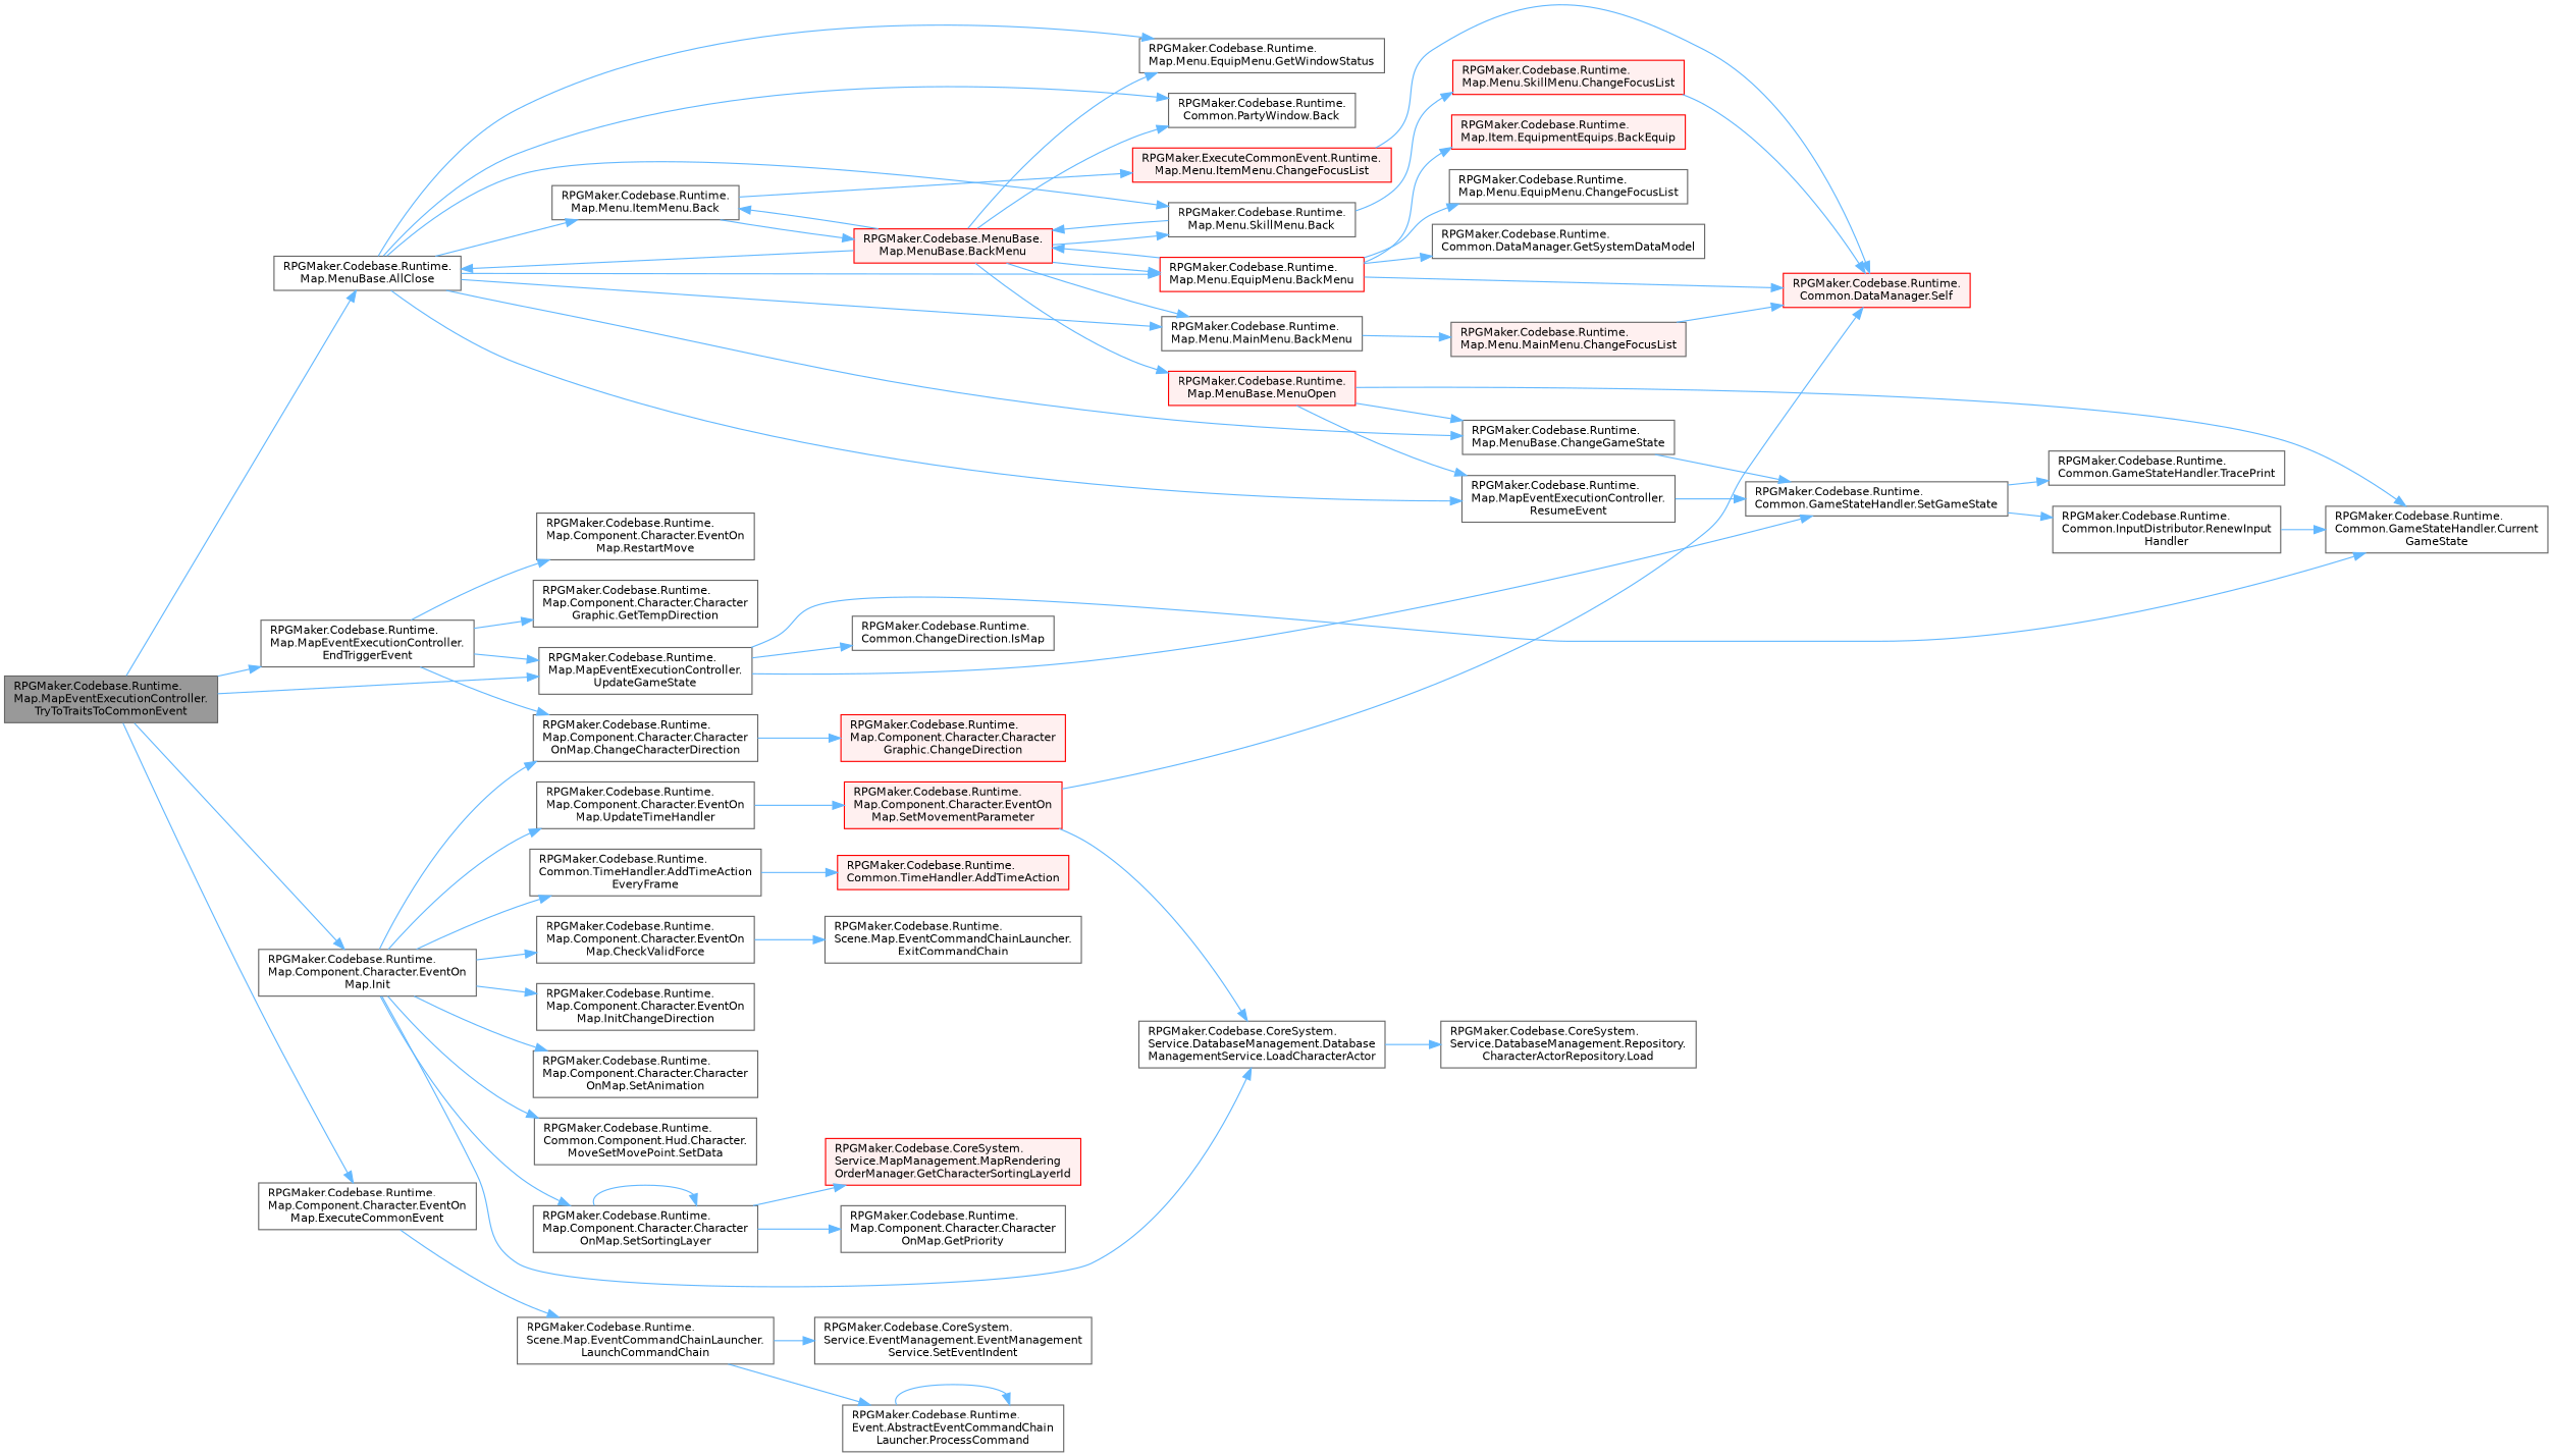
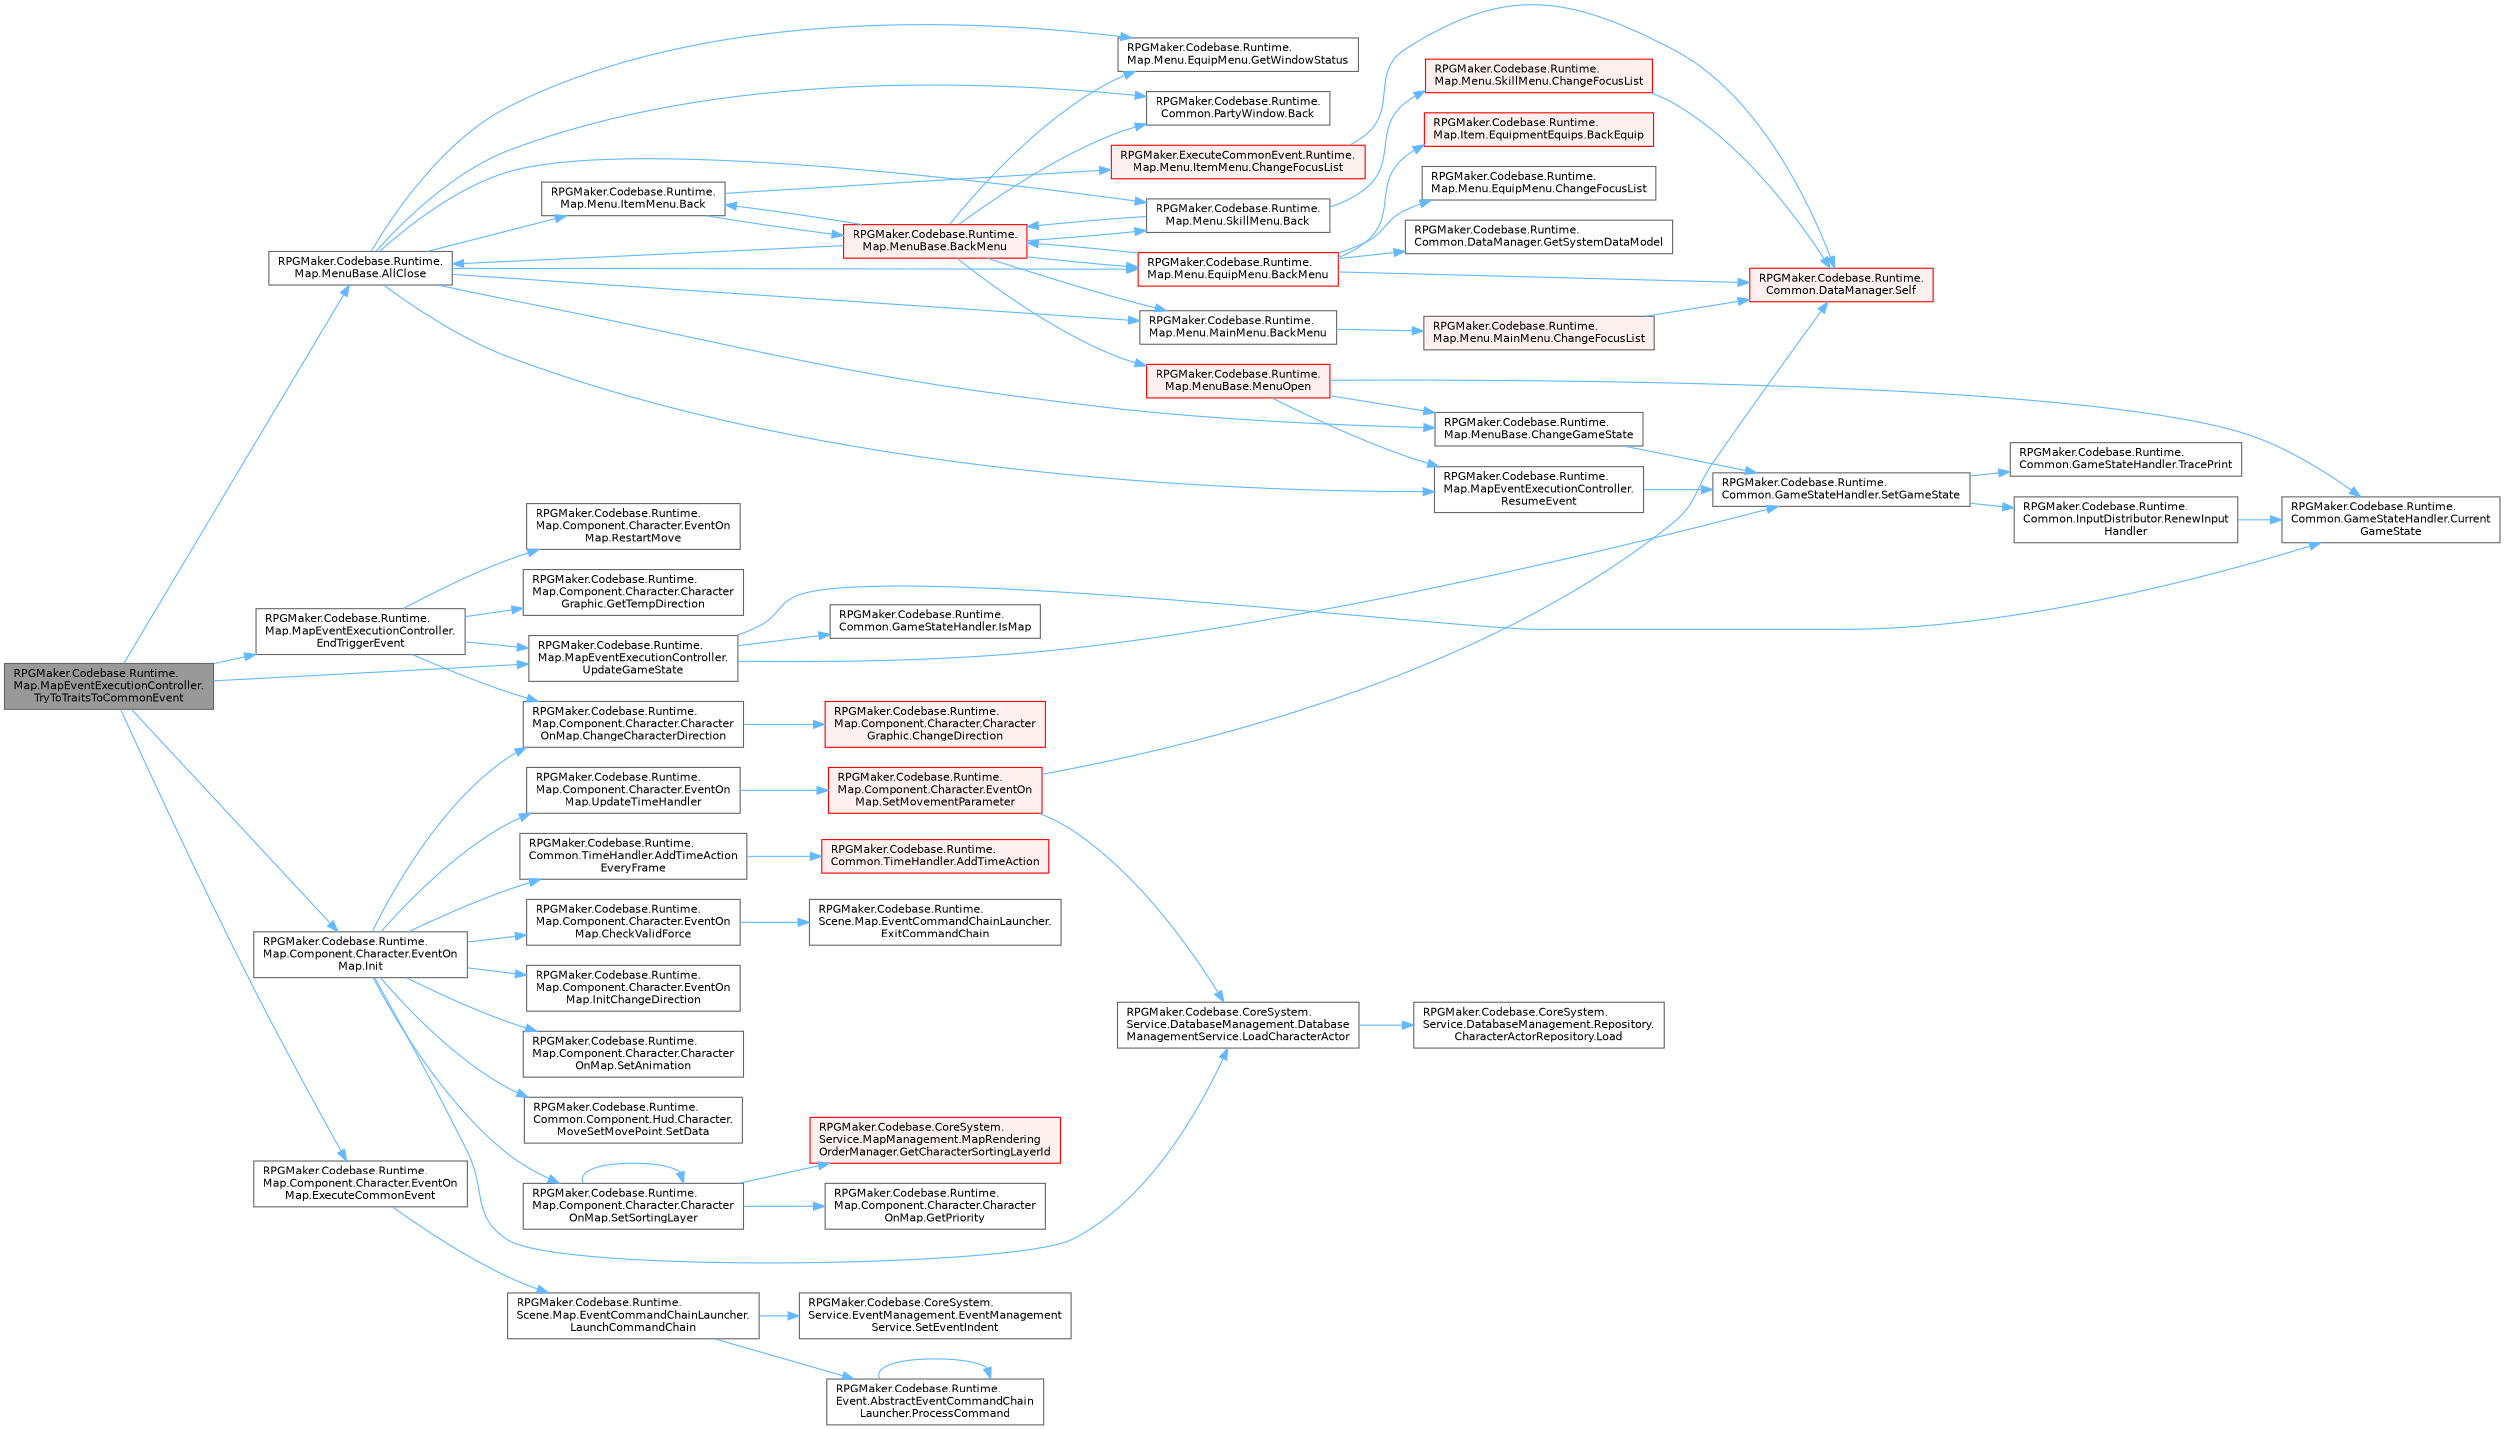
  digraph {
    rankdir=LR
    node [color=grey40 fillcolor=white fontname=Helvetica fontsize=10 shape=box style=filled]
    edge [color=steelblue1 fontname=Helvetica fontsize=10 labelfontname=Helvetica labelfontsize=10 style=solid]
    n1 [color=gray40 fillcolor=grey60 fontcolor=black height=0.2 label="RPGMaker.Codebase.Runtime.\lMap.MapEventExecutionController.\lTryToTraitsToCommonEvent" width=0.4]
    n2 [height=0.2 label="RPGMaker.Codebase.Runtime.\lMap.MenuBase.AllClose" width=0.4]
    n3 [height=0.2 label="RPGMaker.Codebase.Runtime.\lMap.MapEventExecutionController.\lEndTriggerEvent" width=0.4]
    n4 [height=0.2 label="RPGMaker.Codebase.Runtime.\lMap.MapEventExecutionController.\lUpdateGameState" width=0.4]
    n5 [height=0.2 label="RPGMaker.Codebase.Runtime.\lMap.Component.Character.EventOn\lMap.ExecuteCommonEvent" width=0.4]
    n6 [height=0.2 label="RPGMaker.Codebase.Runtime.\lMap.Component.Character.EventOn\lMap.Init" width=0.4]
    n7 [height=0.2 label="RPGMaker.Codebase.Runtime.\lCommon.PartyWindow.Back" width=0.4]
    n8 [height=0.2 label="RPGMaker.Codebase.Runtime.\lMap.Menu.ItemMenu.Back" width=0.4]
    n9 [height=0.2 label="RPGMaker.Codebase.Runtime.\lMap.Menu.SkillMenu.Back" width=0.4]
    n10 [color=red height=0.2 label="RPGMaker.Codebase.Runtime.\lMap.Menu.EquipMenu.BackMenu" width=0.4]
    n11 [height=0.2 label="RPGMaker.Codebase.Runtime.\lMap.Menu.MainMenu.BackMenu" width=0.4]
    n12 [height=0.2 label="RPGMaker.Codebase.Runtime.\lMap.Menu.EquipMenu.GetWindowStatus" width=0.4]
    n13 [height=0.2 label="RPGMaker.Codebase.Runtime.\lMap.MenuBase.ChangeGameState" width=0.4]
    n14 [height=0.2 label="RPGMaker.Codebase.Runtime.\lMap.MapEventExecutionController.\lResumeEvent" width=0.4]
    n15 [height=0.2 label="RPGMaker.Codebase.Runtime.\lMap.Component.Character.Character\lOnMap.ChangeCharacterDirection" width=0.4]
    n16 [height=0.2 label="RPGMaker.Codebase.Runtime.\lMap.Component.Character.Character\lGraphic.GetTempDirection" width=0.4]
    n17 [height=0.2 label="RPGMaker.Codebase.Runtime.\lMap.Component.Character.EventOn\lMap.RestartMove" width=0.4]
    n18 [height=0.2 label="RPGMaker.Codebase.Runtime.\lCommon.GameStateHandler.Current\lGameState" width=0.4]
    n19 [height=0.2 label="RPGMaker.Codebase.Runtime.\lCommon.GameStateHandler.SetGameState" width=0.4]
-   n20 [height=0.2 label="RPGMaker.Codebase.Runtime.\lCommon.ChangeDirection.IsMap" width=0.4]
+   n20 [height=0.2 label="RPGMaker.Codebase.Runtime.\lCommon.GameStateHandler.IsMap" width=0.4]
    n21 [height=0.2 label="RPGMaker.Codebase.Runtime.\lScene.Map.EventCommandChainLauncher.\lLaunchCommandChain" width=0.4]
    n22 [height=0.2 label="RPGMaker.Codebase.Runtime.\lCommon.TimeHandler.AddTimeAction\lEveryFrame" width=0.4]
    n23 [height=0.2 label="RPGMaker.Codebase.Runtime.\lMap.Component.Character.EventOn\lMap.CheckValidForce" width=0.4]
    n24 [height=0.2 label="RPGMaker.Codebase.Runtime.\lMap.Component.Character.EventOn\lMap.InitChangeDirection" width=0.4]
    n25 [height=0.2 label="RPGMaker.Codebase.CoreSystem.\lService.DatabaseManagement.Database\lManagementService.LoadCharacterActor" width=0.4]
    n26 [height=0.2 label="RPGMaker.Codebase.Runtime.\lMap.Component.Character.Character\lOnMap.SetAnimation" width=0.4]
    n27 [height=0.2 label="RPGMaker.Codebase.Runtime.\lCommon.Component.Hud.Character.\lMoveSetMovePoint.SetData" width=0.4]
    n28 [height=0.2 label="RPGMaker.Codebase.Runtime.\lMap.Component.Character.Character\lOnMap.SetSortingLayer" width=0.4]
    n29 [height=0.2 label="RPGMaker.Codebase.Runtime.\lMap.Component.Character.EventOn\lMap.UpdateTimeHandler" width=0.4]
-   n30 [color=red fillcolor="#FFF0F0" height=0.2 label="RPGMaker.Codebase.MenuBase.\lMap.MenuBase.BackMenu" width=0.4]
+   n30 [color=red fillcolor="#FFF0F0" height=0.2 label="RPGMaker.Codebase.Runtime.\lMap.MenuBase.BackMenu" width=0.4]
    n31 [color=red fillcolor="#FFF0F0" height=0.2 label="RPGMaker.ExecuteCommonEvent.Runtime.\lMap.Menu.ItemMenu.ChangeFocusList" width=0.4]
    n32 [color=red fillcolor="#FFF0F0" height=0.2 label="RPGMaker.Codebase.Runtime.\lMap.Menu.SkillMenu.ChangeFocusList" width=0.4]
    n33 [color=red fillcolor="#FFF0F0" height=0.2 label="RPGMaker.Codebase.Runtime.\lCommon.DataManager.Self" width=0.4]
    n34 [color=red fillcolor="#FFF0F0" height=0.2 label="RPGMaker.Codebase.Runtime.\lMap.Item.EquipmentEquips.BackEquip" width=0.4]
    n35 [height=0.2 label="RPGMaker.Codebase.Runtime.\lMap.Menu.EquipMenu.ChangeFocusList" width=0.4]
    n36 [height=0.2 label="RPGMaker.Codebase.Runtime.\lCommon.DataManager.GetSystemDataModel" width=0.4]
    n37 [fillcolor="#FFF0F0" height=0.2 label="RPGMaker.Codebase.Runtime.\lMap.Menu.MainMenu.ChangeFocusList" width=0.4]
    n38 [color=red fillcolor="#FFF0F0" height=0.2 label="RPGMaker.Codebase.Runtime.\lMap.MenuBase.MenuOpen" width=0.4]
    n39 [height=0.2 label="RPGMaker.Codebase.Runtime.\lCommon.InputDistributor.RenewInput\lHandler" width=0.4]
    n40 [height=0.2 label="RPGMaker.Codebase.Runtime.\lCommon.GameStateHandler.TracePrint" width=0.4]
    n41 [color=red fillcolor="#FFF0F0" height=0.2 label="RPGMaker.Codebase.Runtime.\lMap.Component.Character.Character\lGraphic.ChangeDirection" width=0.4]
    n42 [height=0.2 label="RPGMaker.Codebase.Runtime.\lEvent.AbstractEventCommandChain\lLauncher.ProcessCommand" width=0.4]
    n43 [height=0.2 label="RPGMaker.Codebase.CoreSystem.\lService.EventManagement.EventManagement\lService.SetEventIndent" width=0.4]
    n44 [color=red fillcolor="#FFF0F0" height=0.2 label="RPGMaker.Codebase.Runtime.\lCommon.TimeHandler.AddTimeAction" width=0.4]
    n45 [height=0.2 label="RPGMaker.Codebase.Runtime.\lScene.Map.EventCommandChainLauncher.\lExitCommandChain" width=0.4]
    n46 [height=0.2 label="RPGMaker.Codebase.CoreSystem.\lService.DatabaseManagement.Repository.\lCharacterActorRepository.Load" width=0.4]
    n47 [color=red fillcolor="#FFF0F0" height=0.2 label="RPGMaker.Codebase.CoreSystem.\lService.MapManagement.MapRendering\lOrderManager.GetCharacterSortingLayerId" width=0.4]
    n48 [height=0.2 label="RPGMaker.Codebase.Runtime.\lMap.Component.Character.Character\lOnMap.GetPriority" width=0.4]
    n49 [color=red fillcolor="#FFF0F0" height=0.2 label="RPGMaker.Codebase.Runtime.\lMap.Component.Character.EventOn\lMap.SetMovementParameter" width=0.4]
    n1 -> n2
    n1 -> n3
    n1 -> n4
    n1 -> n5
    n1 -> n6
    n2 -> n7
    n2 -> n8
    n2 -> n9
    n2 -> n10
    n2 -> n11
    n2 -> n12
    n2 -> n13
    n2 -> n14
    n3 -> n4
    n3 -> n15
    n3 -> n16
    n3 -> n17
    n4 -> n18
    n4 -> n19
    n4 -> n20
    n5 -> n21
    n6 -> n15
    n6 -> n22
    n6 -> n23
    n6 -> n24
    n6 -> n25
    n6 -> n26
    n6 -> n27
    n6 -> n28
    n6 -> n29
    n8 -> n30
    n8 -> n31
    n9 -> n30
    n9 -> n32
    n10 -> n30
    n10 -> n33
    n10 -> n34
    n10 -> n35
    n10 -> n36
    n11 -> n37
    n13 -> n19
    n14 -> n19
    n15 -> n41
    n19 -> n39
    n19 -> n40
    n21 -> n42
    n21 -> n43
    n22 -> n44
    n23 -> n45
    n25 -> n46
    n28 -> n28
    n28 -> n47
    n28 -> n48
    n29 -> n49
    n30 -> n2
    n30 -> n7
    n30 -> n8
    n30 -> n9
    n30 -> n10
    n30 -> n11
    n30 -> n12
    n30 -> n38
    n31 -> n33
    n32 -> n33
    n37 -> n33
    n38 -> n13
    n38 -> n14
    n38 -> n18
    n39 -> n18
    n42 -> n42
    n49 -> n25
    n49 -> n33
  }
